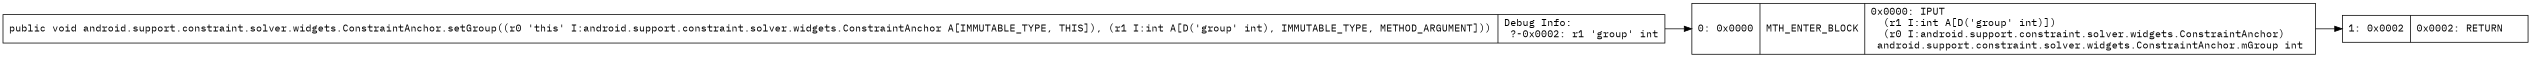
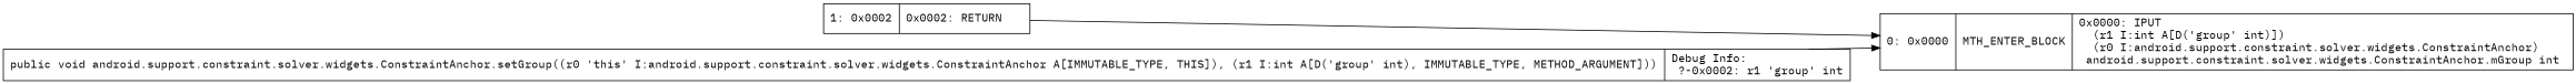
  digraph {
    rankdir=LR
    fontname="IBM Plex Mono"
    node [shape=record fontname="IBM Plex Mono"]
    edge [fontname="IBM Plex Mono"]
    n1 [label="{0\:\ 0x0000|MTH_ENTER_BLOCK\l|0x0000: IPUT  \l  (r1 I:int A[D('group' int)])\l  (r0 I:android.support.constraint.solver.widgets.ConstraintAnchor)\l android.support.constraint.solver.widgets.ConstraintAnchor.mGroup int \l}"]
    n2 [label="{1\:\ 0x0002|0x0002: RETURN   \l}"]
    n3 [label="{public void android.support.constraint.solver.widgets.ConstraintAnchor.setGroup((r0 'this' I:android.support.constraint.solver.widgets.ConstraintAnchor A[IMMUTABLE_TYPE, THIS]), (r1 I:int A[D('group' int), IMMUTABLE_TYPE, METHOD_ARGUMENT]))  | Debug Info:\l  ?\-0x0002: r1 'group' int\l}"]
-   n1 -> n2
+   n2 -> n1
    n3 -> n1
  }
